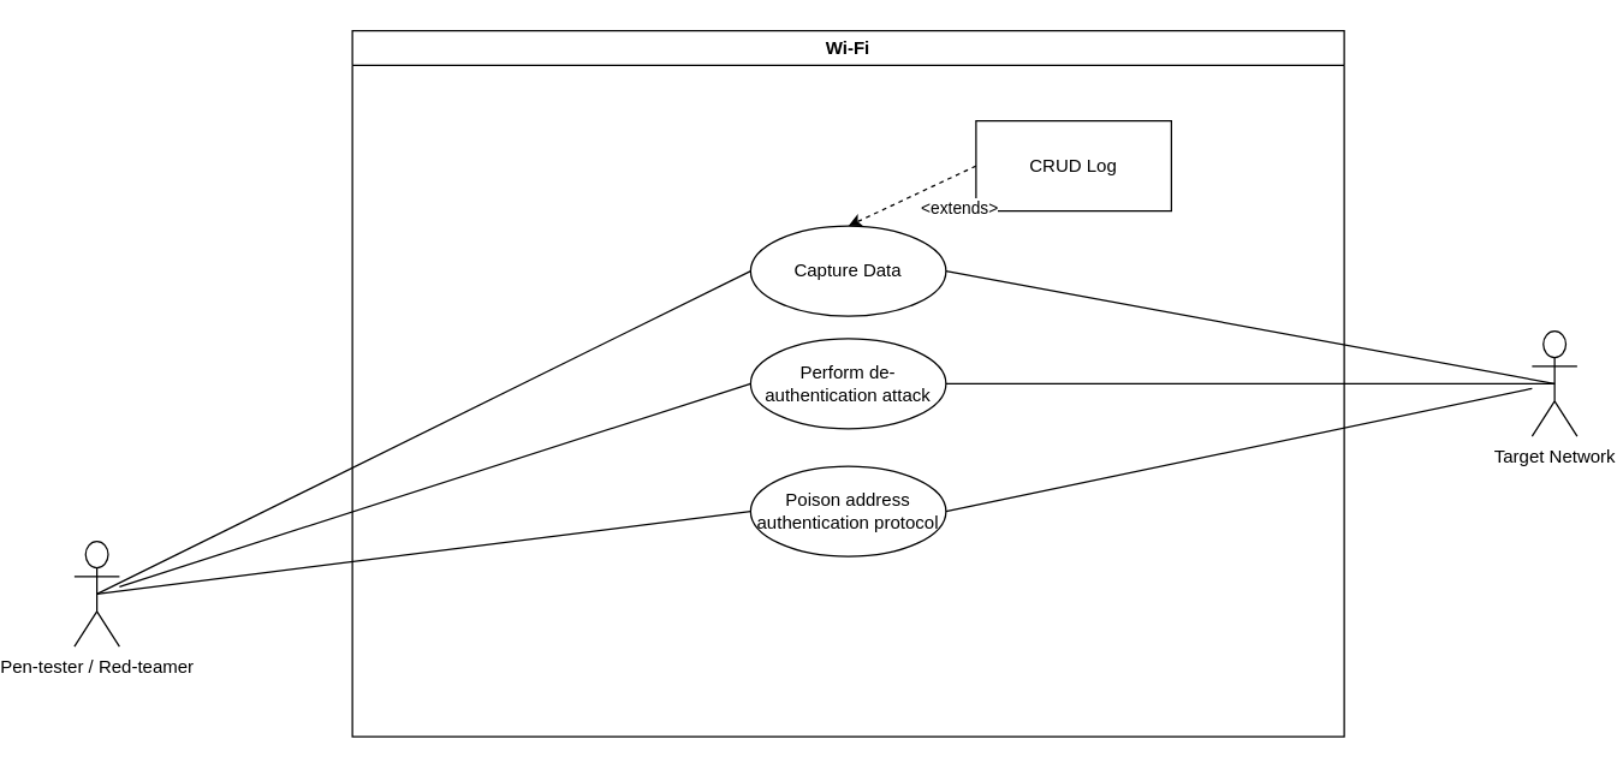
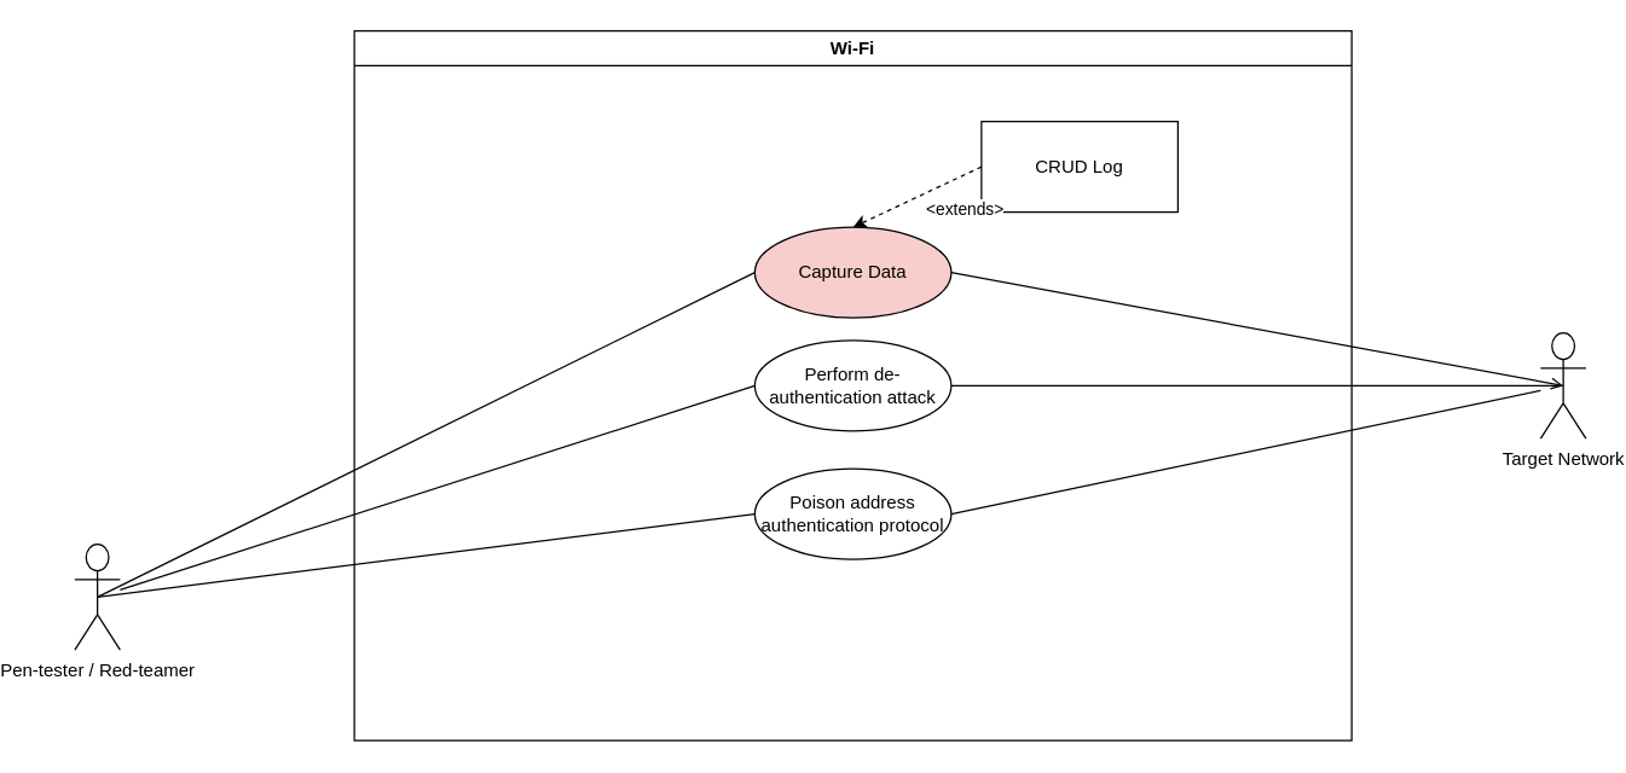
  <mxCell id="0" />
  <mxCell id="1" parent="0" />
  <mxCell id="2" value="Pen-tester / Red-teamer" style="shape=umlActor;verticalLabelPosition=bottom;verticalAlign=top;html=1;outlineConnect=0;" vertex="1" parent="1"><mxGeometry x="20" y="360" width="30" height="70" as="geometry" /></mxCell>
  <mxCell id="3" value="Wi-Fi" style="swimlane;whiteSpace=wrap;html=1;" vertex="1" parent="1"><mxGeometry x="205" y="20" width="660" height="470" as="geometry" /></mxCell>
- <mxCell id="4" value="Capture Data" style="ellipse;whiteSpace=wrap;html=1;" vertex="1" parent="3"><mxGeometry x="265" y="130" width="130" height="60" as="geometry" /></mxCell>
+ <mxCell id="4" value="Capture Data" style="ellipse;whiteSpace=wrap;html=1;fillColor=#f8cecc;" vertex="1" parent="3"><mxGeometry x="265" y="130" width="130" height="60" as="geometry" /></mxCell>
  <mxCell id="5" value="CRUD Log" style="whiteSpace=wrap;html=1;rounded=0;" vertex="1" parent="3"><mxGeometry x="415" y="60" width="130" height="60" as="geometry" /></mxCell>
  <mxCell id="6" value="" style="endArrow=classic;html=1;rounded=0;dashed=1;entryX=0.5;entryY=0;entryDx=0;entryDy=0;exitX=0;exitY=0.5;exitDx=0;exitDy=0;" edge="1" parent="3" source="5" target="4"><mxGeometry width="50" height="50" relative="1" as="geometry"><mxPoint x="310" y="320" as="sourcePoint" /><mxPoint x="360" y="270" as="targetPoint" /></mxGeometry></mxCell>
  <mxCell id="7" value="&lt;div&gt;&amp;lt;extends&amp;gt;&lt;/div&gt;" style="edgeLabel;html=1;align=center;verticalAlign=middle;resizable=0;points=[];" vertex="1" connectable="0" parent="6"><mxGeometry x="-0.453" y="3" relative="1" as="geometry"><mxPoint x="11" y="14" as="offset" /></mxGeometry></mxCell>
  <mxCell id="8" value="Perform de-authentication attack" style="ellipse;whiteSpace=wrap;html=1;" vertex="1" parent="3"><mxGeometry x="265" y="205" width="130" height="60" as="geometry" /></mxCell>
  <mxCell id="9" value="Poison address authentication protocol" style="ellipse;whiteSpace=wrap;html=1;" vertex="1" parent="3"><mxGeometry x="265" y="290" width="130" height="60" as="geometry" /></mxCell>
  <mxCell id="10" value="Target Network" style="shape=umlActor;verticalLabelPosition=bottom;verticalAlign=top;html=1;outlineConnect=0;" vertex="1" parent="1"><mxGeometry x="990" y="220" width="30" height="70" as="geometry" /></mxCell>
  <mxCell id="11" value="" style="endArrow=none;html=1;rounded=0;exitX=0.5;exitY=0.5;exitDx=0;exitDy=0;exitPerimeter=0;entryX=0;entryY=0.5;entryDx=0;entryDy=0;" edge="1" parent="1" source="2" target="4"><mxGeometry width="50" height="50" relative="1" as="geometry"><mxPoint x="510" y="350" as="sourcePoint" /><mxPoint x="560" y="300" as="targetPoint" /></mxGeometry></mxCell>
- <mxCell id="12" value="" style="endArrow=none;html=1;rounded=0;exitX=1;exitY=0.5;exitDx=0;exitDy=0;entryX=0.5;entryY=0.5;entryDx=0;entryDy=0;entryPerimeter=0;" edge="1" parent="1" source="4" target="10"><mxGeometry width="50" height="50" relative="1" as="geometry"><mxPoint x="510" y="350" as="sourcePoint" /><mxPoint x="560" y="300" as="targetPoint" /></mxGeometry></mxCell>
+ <mxCell id="12" value="" style="endArrow=open;html=1;rounded=0;exitX=1;exitY=0.5;exitDx=0;exitDy=0;entryX=0.5;entryY=0.5;entryDx=0;entryDy=0;entryPerimeter=0;" edge="1" parent="1" source="4" target="10"><mxGeometry width="50" height="50" relative="1" as="geometry"><mxPoint x="510" y="350" as="sourcePoint" /><mxPoint x="560" y="300" as="targetPoint" /></mxGeometry></mxCell>
  <mxCell id="13" value="" style="endArrow=none;html=1;rounded=0;entryX=0;entryY=0.5;entryDx=0;entryDy=0;" edge="1" parent="1" source="2" target="8"><mxGeometry width="50" height="50" relative="1" as="geometry"><mxPoint x="510" y="350" as="sourcePoint" /><mxPoint x="560" y="300" as="targetPoint" /></mxGeometry></mxCell>
  <mxCell id="14" value="" style="endArrow=none;html=1;rounded=0;entryX=0.5;entryY=0.5;entryDx=0;entryDy=0;entryPerimeter=0;exitX=1;exitY=0.5;exitDx=0;exitDy=0;" edge="1" parent="1" source="8" target="10"><mxGeometry width="50" height="50" relative="1" as="geometry"><mxPoint x="510" y="350" as="sourcePoint" /><mxPoint x="560" y="300" as="targetPoint" /></mxGeometry></mxCell>
  <mxCell id="15" value="" style="endArrow=none;html=1;rounded=0;entryX=0.5;entryY=0.5;entryDx=0;entryDy=0;entryPerimeter=0;exitX=0;exitY=0.5;exitDx=0;exitDy=0;" edge="1" parent="1" source="9" target="2"><mxGeometry width="50" height="50" relative="1" as="geometry"><mxPoint x="510" y="350" as="sourcePoint" /><mxPoint x="560" y="300" as="targetPoint" /></mxGeometry></mxCell>
  <mxCell id="16" value="" style="endArrow=none;html=1;rounded=0;exitX=1;exitY=0.5;exitDx=0;exitDy=0;" edge="1" parent="1" source="9" target="10"><mxGeometry width="50" height="50" relative="1" as="geometry"><mxPoint x="510" y="350" as="sourcePoint" /><mxPoint x="560" y="300" as="targetPoint" /></mxGeometry></mxCell>
